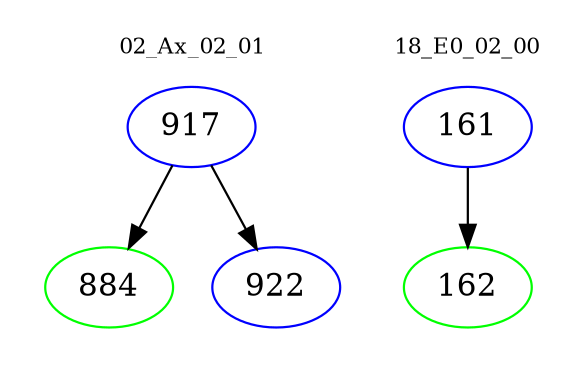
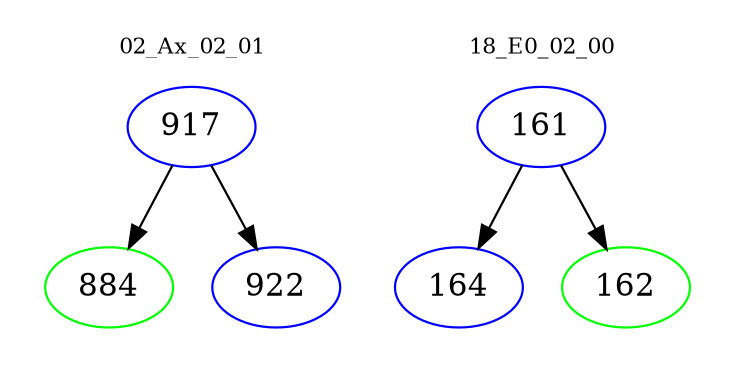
  digraph {
    node [color=blue]
    edge [color=black]
    n1 [label=917]
    n2 [color=green label=884]
    n3 [label=922]
    n4 [label=161]
+   n5 [label=164]
    n6 [color=green label=162]
    subgraph cluster_1 {
      color=white
      fontsize=10
      label="02_Ax_02_01"
      n1
      n2
      n3
    }
    subgraph cluster_2 {
      color=white
      fontsize=10
      label="18_E0_02_00"
      n4
+     n5
      n6
    }
    n1 -> n2
    n1 -> n3
+   n4 -> n5
    n4 -> n6
  }
